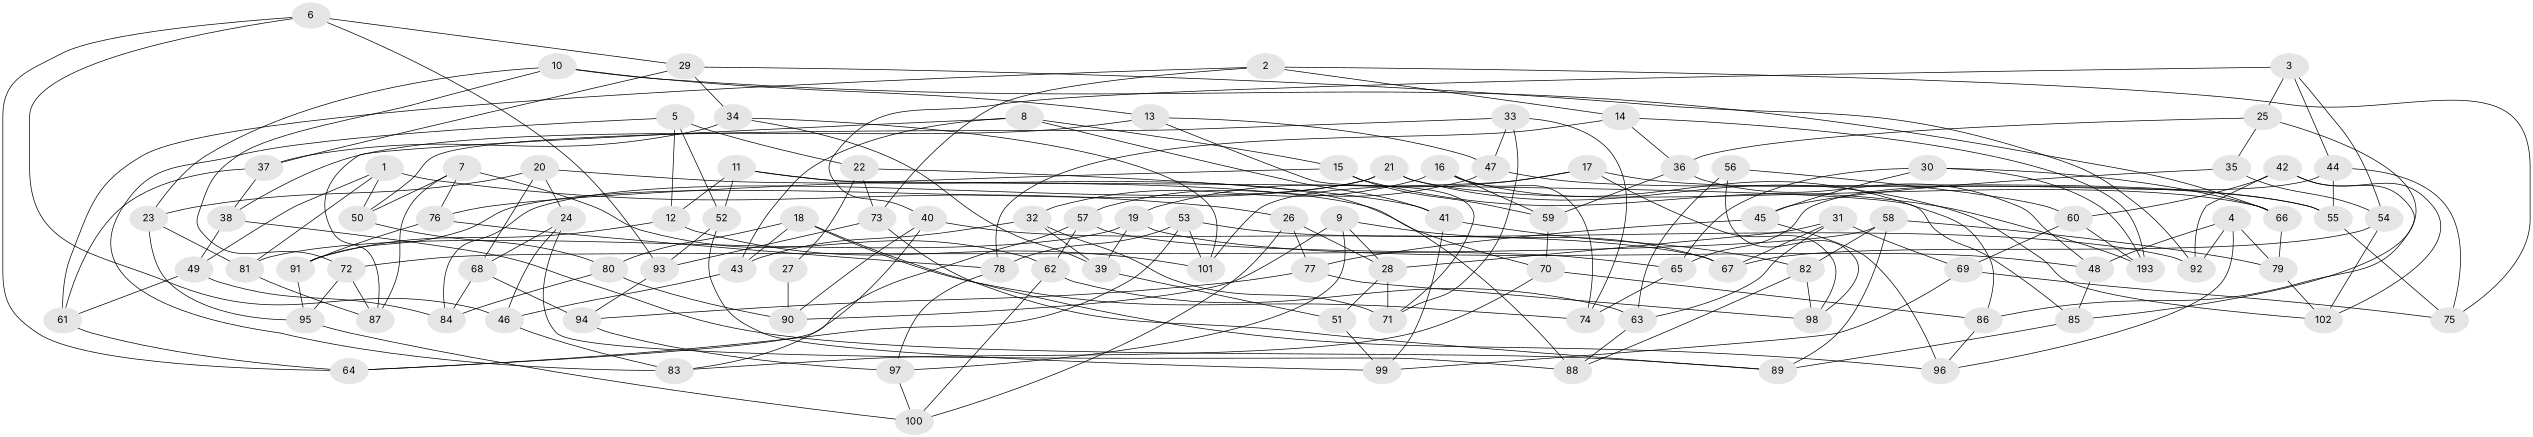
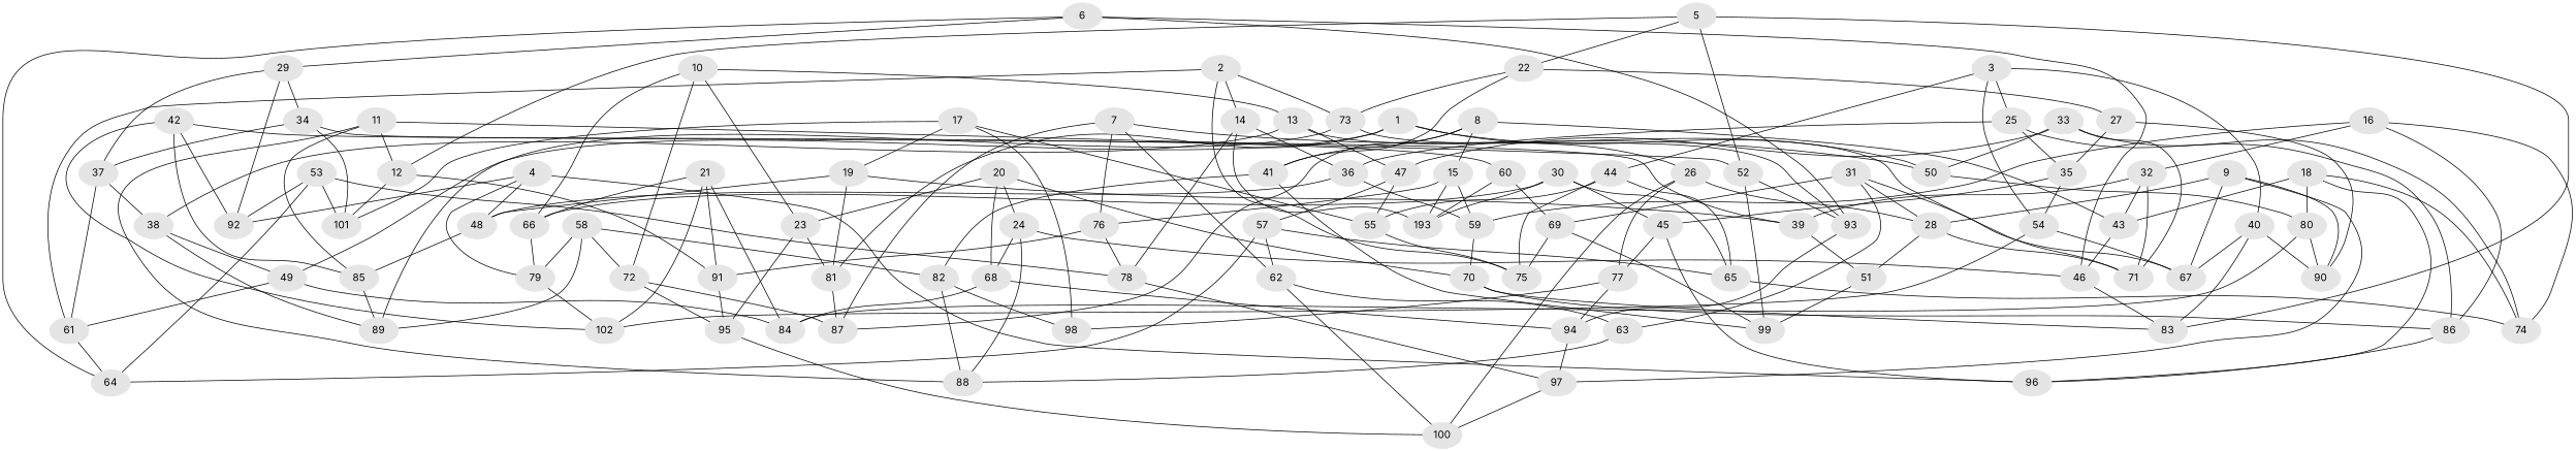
  graph {
    fontname=Inter
    node [color=gray90 fontname=Inter style=filled]
    edge [fontname=Inter]
    1
    26
    49
    50
    81
    28
    77
    100
    61
    84
    80
    87
    2
    14
    73
    75
    36
    78
    n19 [label=193]
    64
    93
    89
    3
    25
    40
    44
    54
    86
    35
    83
    67
    90
    55
    65
    102
    4
    48
    79
    92
    96
    85
    5
    12
    22
    52
    91
    101
    41
    27
    99
    6
    29
    46
    34
    37
    94
    7
    62
    76
    63
    8
    15
    43
    59
    82
    9
    97
    71
    51
    10
    13
    23
    66
    72
    38
    47
    95
    11
    88
    57
    70
    16
    32
    74
    39
    17
    19
    98
    18
    20
    24
    68
    21
    45
-   56
    60
    30
    31
    69
    33
    42
    53
    58
    1 -- 26
    1 -- 49
    1 -- 50
    1 -- 81
    26 -- 28
    26 -- 77
    26 -- 100
    49 -- 61
    49 -- 84
    50 -- 80
    81 -- 87
    28 -- 71
    28 -- 51
    77 -- 94
    77 -- 98
    61 -- 64
    80 -- 84
    80 -- 90
    2 -- 61
    2 -- 14
    2 -- 73
    2 -- 75
    14 -- 36
    14 -- 78
    14 -- n19
    73 -- 93
    73 -- 89
    36 -- 48
    36 -- 59
    78 -- 97
    93 -- 94
    3 -- 25
    3 -- 40
    3 -- 44
    3 -- 54
    25 -- 36
    25 -- 86
    25 -- 35
    40 -- 83
    40 -- 67
    40 -- 90
    44 -- 75
    44 -- 55
    44 -- 65
    54 -- 67
    54 -- 102
    86 -- 96
    35 -- 54
    35 -- 45
    55 -- 75
    65 -- 74
    4 -- 48
    4 -- 79
    4 -- 92
    4 -- 96
    48 -- 85
    79 -- 102
    85 -- 89
    5 -- 83
    5 -- 12
    5 -- 22
    5 -- 52
    12 -- 91
    12 -- 101
    22 -- 73
    22 -- 41
    22 -- 27
    52 -- 93
    52 -- 99
    91 -- 95
    41 -- 99
    41 -- 82
+   27 -- 35
    27 -- 90
    6 -- 64
    6 -- 93
    6 -- 29
    6 -- 46
    29 -- 92
    29 -- 34
    29 -- 37
    46 -- 83
    34 -- 101
    34 -- 37
    34 -- 39
    37 -- 61
    37 -- 38
    94 -- 97
    7 -- 50
    7 -- 87
    7 -- 62
    7 -- 76
    62 -- 100
    62 -- 63
    76 -- 78
    76 -- 91
    63 -- 88
    8 -- 87
    8 -- 41
    8 -- 15
    8 -- 43
    15 -- n19
    15 -- 76
    15 -- 59
    43 -- 46
    59 -- 70
    82 -- 88
    82 -- 98
    9 -- 28
    9 -- 67
    9 -- 90
    9 -- 97
    97 -- 100
    51 -- 99
    10 -- 13
    10 -- 23
    10 -- 66
    10 -- 72
    13 -- 71
    13 -- 38
    13 -- 47
    23 -- 81
    23 -- 95
    66 -- 79
    72 -- 87
    72 -- 95
    38 -- 49
    38 -- 89
    47 -- 55
    47 -- 57
    95 -- 100
    11 -- 85
    11 -- 12
    11 -- 52
    11 -- 88
    57 -- 64
    57 -- 65
    57 -- 62
    70 -- 86
    70 -- 83
    16 -- 86
    16 -- 59
    16 -- 32
    16 -- 74
    32 -- 43
    32 -- 71
    32 -- 39
    39 -- 51
    17 -- 55
    17 -- 101
    17 -- 19
    17 -- 98
    19 -- 81
    19 -- 48
    19 -- 39
    18 -- 80
    18 -- 96
    18 -- 43
    18 -- 74
    20 -- 23
    20 -- 70
    20 -- 24
    20 -- 68
    24 -- 46
    24 -- 88
    24 -- 68
    68 -- 84
    68 -- 94
    21 -- 84
    21 -- 102
    21 -- 91
    21 -- 66
    45 -- 77
    45 -- 96
-   56 -- 63
-   56 -- 98
-   56 -- 60
    60 -- n19
    60 -- 69
    30 -- n19
    30 -- 65
    30 -- 66
    30 -- 45
    31 -- 28
    31 -- 67
    31 -- 63
    31 -- 69
    69 -- 75
    69 -- 99
    33 -- 50
    33 -- 71
    33 -- 47
    33 -- 74
    42 -- 102
    42 -- 92
    42 -- 85
    42 -- 60
    53 -- 78
    53 -- 64
    53 -- 92
    53 -- 101
    58 -- 89
    58 -- 79
    58 -- 82
    58 -- 72
  }
